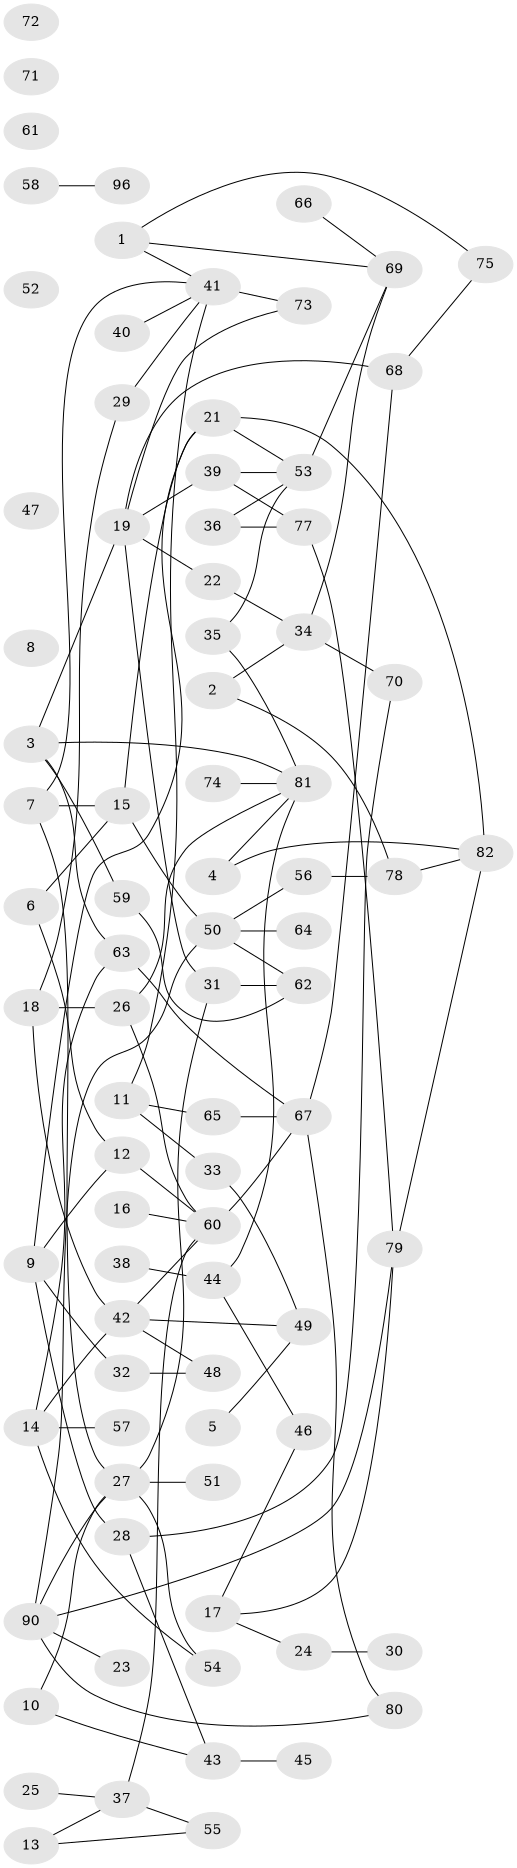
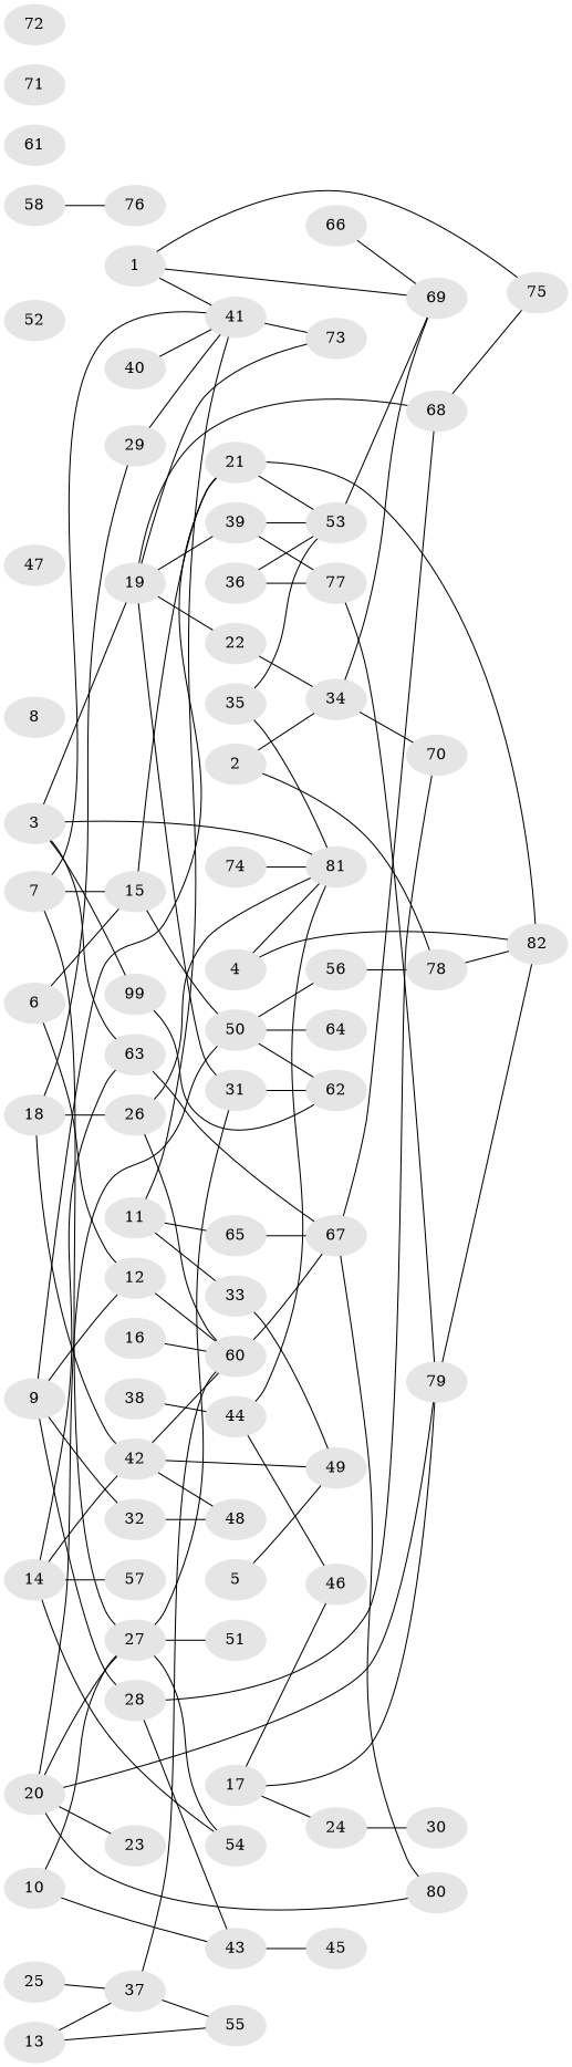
  graph {
    rankdir=LR
    node [color=gray90 style=filled]
    1
    41
    69
    75
    73
    2
    34
    78
    70
    82
    3
    19
-   59
+   59 [label=99]
    63
    81
    22
    31
    39
    68
    62
    67
    4
    5
    49
    6
    12
    15
    60
    21
    50
    7
    27
    54
    51
    8
    9
    28
    32
    53
    43
    48
    10
    45
    11
    33
    65
    13
    37
    55
    14
    42
    57
    56
    64
    16
    17
    24
    46
    79
    30
    18
    26
    29
    77
-   20 [label=90]
+   20
    23
    80
    25
    35
    36
    38
    44
    40
    47
    52
    58
-   76 [label=96]
+   76
    61
    66
    71
    72
    74
    1 -- 41
    1 -- 69
    1 -- 75
    41 -- 73
    2 -- 34
    2 -- 78
    34 -- 69
    34 -- 70
    78 -- 82
    3 -- 19
    3 -- 59
    3 -- 63
    3 -- 81
    19 -- 73
    19 -- 22
    19 -- 31
    19 -- 39
    19 -- 68
    59 -- 62
    63 -- 67
    22 -- 34
    31 -- 62
    39 -- 53
    39 -- 77
    68 -- 75
    67 -- 68
    67 -- 80
    4 -- 82
    4 -- 81
    5 -- 49
    6 -- 12
    6 -- 15
    12 -- 60
    15 -- 21
    15 -- 50
    60 -- 67
    21 -- 82
    21 -- 53
    50 -- 62
    50 -- 56
    50 -- 64
    7 -- 41
    7 -- 15
    7 -- 27
    27 -- 31
    27 -- 54
    27 -- 51
    9 -- 12
    9 -- 21
    9 -- 28
    9 -- 32
    28 -- 70
    28 -- 43
    32 -- 48
    53 -- 69
    43 -- 45
    10 -- 27
    10 -- 43
    11 -- 41
    11 -- 33
    11 -- 65
    33 -- 49
    65 -- 67
    13 -- 37
    13 -- 55
    37 -- 60
    37 -- 55
    14 -- 63
    14 -- 54
    14 -- 42
    14 -- 57
    42 -- 49
    42 -- 60
    42 -- 48
    56 -- 78
    16 -- 60
    17 -- 24
    17 -- 46
    17 -- 79
    24 -- 30
    79 -- 82
    18 -- 42
    18 -- 26
    18 -- 29
    26 -- 81
    26 -- 60
    29 -- 41
    77 -- 79
    20 -- 50
    20 -- 27
    20 -- 79
    20 -- 23
    20 -- 80
    25 -- 37
    35 -- 81
    35 -- 53
    36 -- 53
    36 -- 77
    38 -- 44
    44 -- 81
    44 -- 46
    40 -- 41
    58 -- 76
    66 -- 69
    74 -- 81
  }
